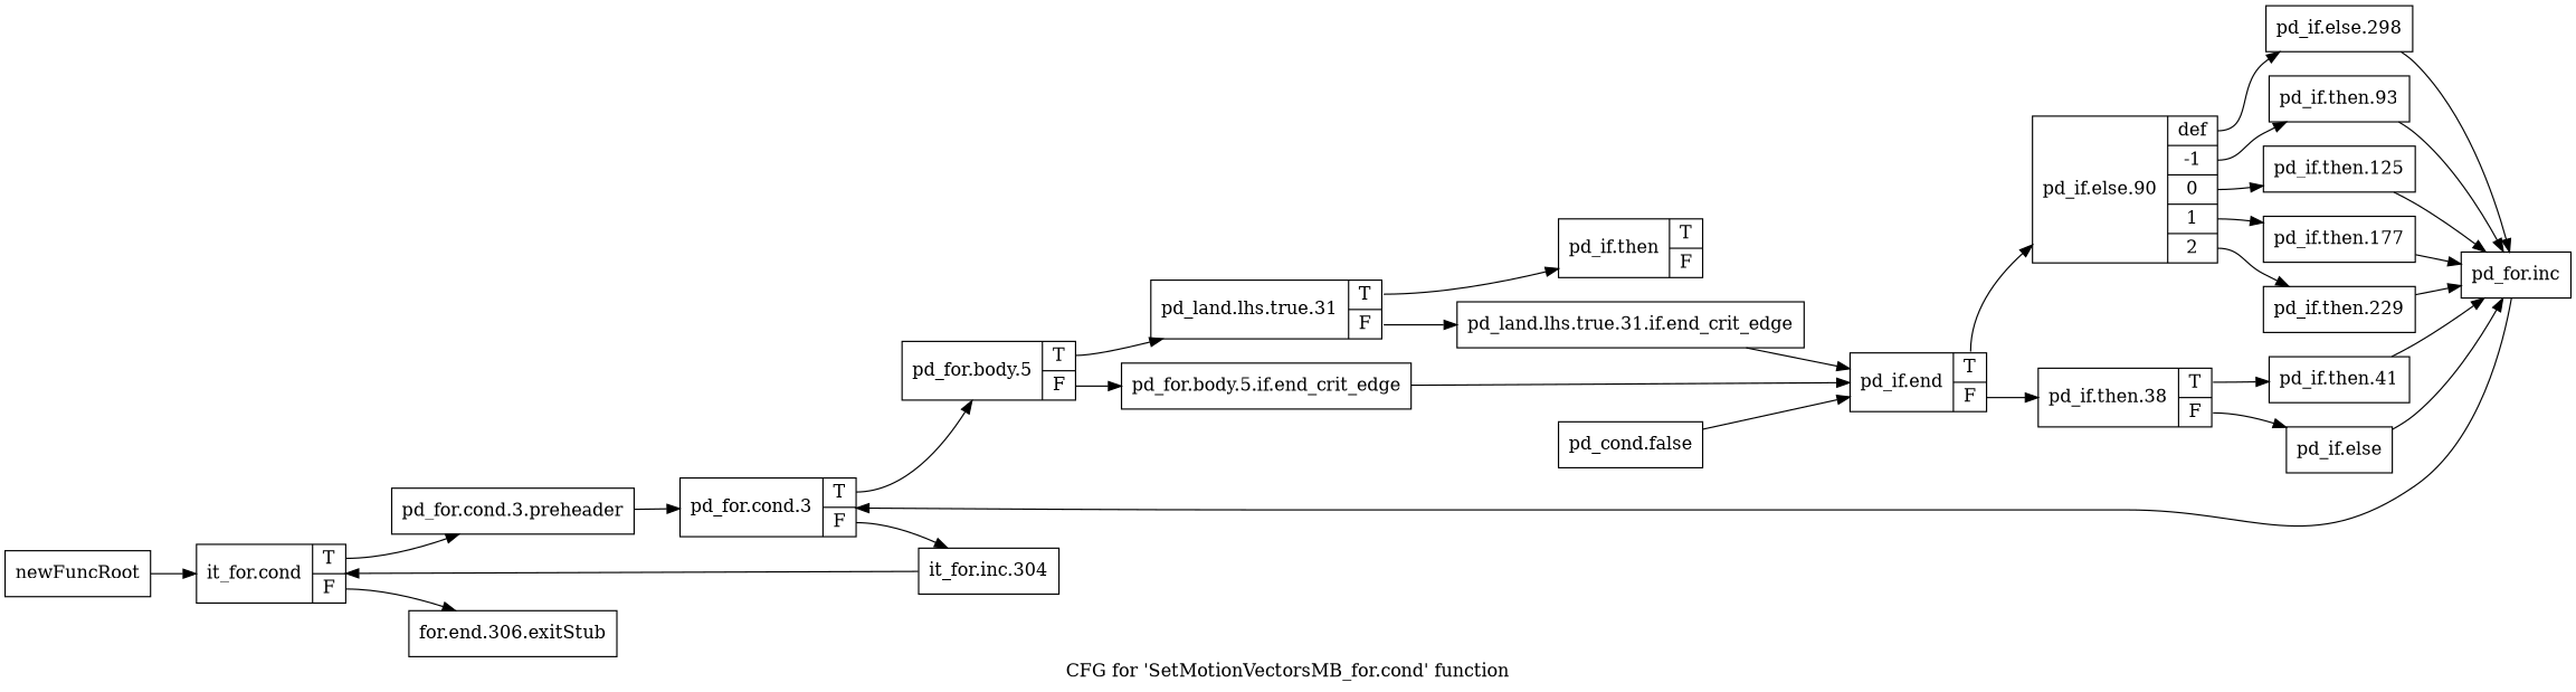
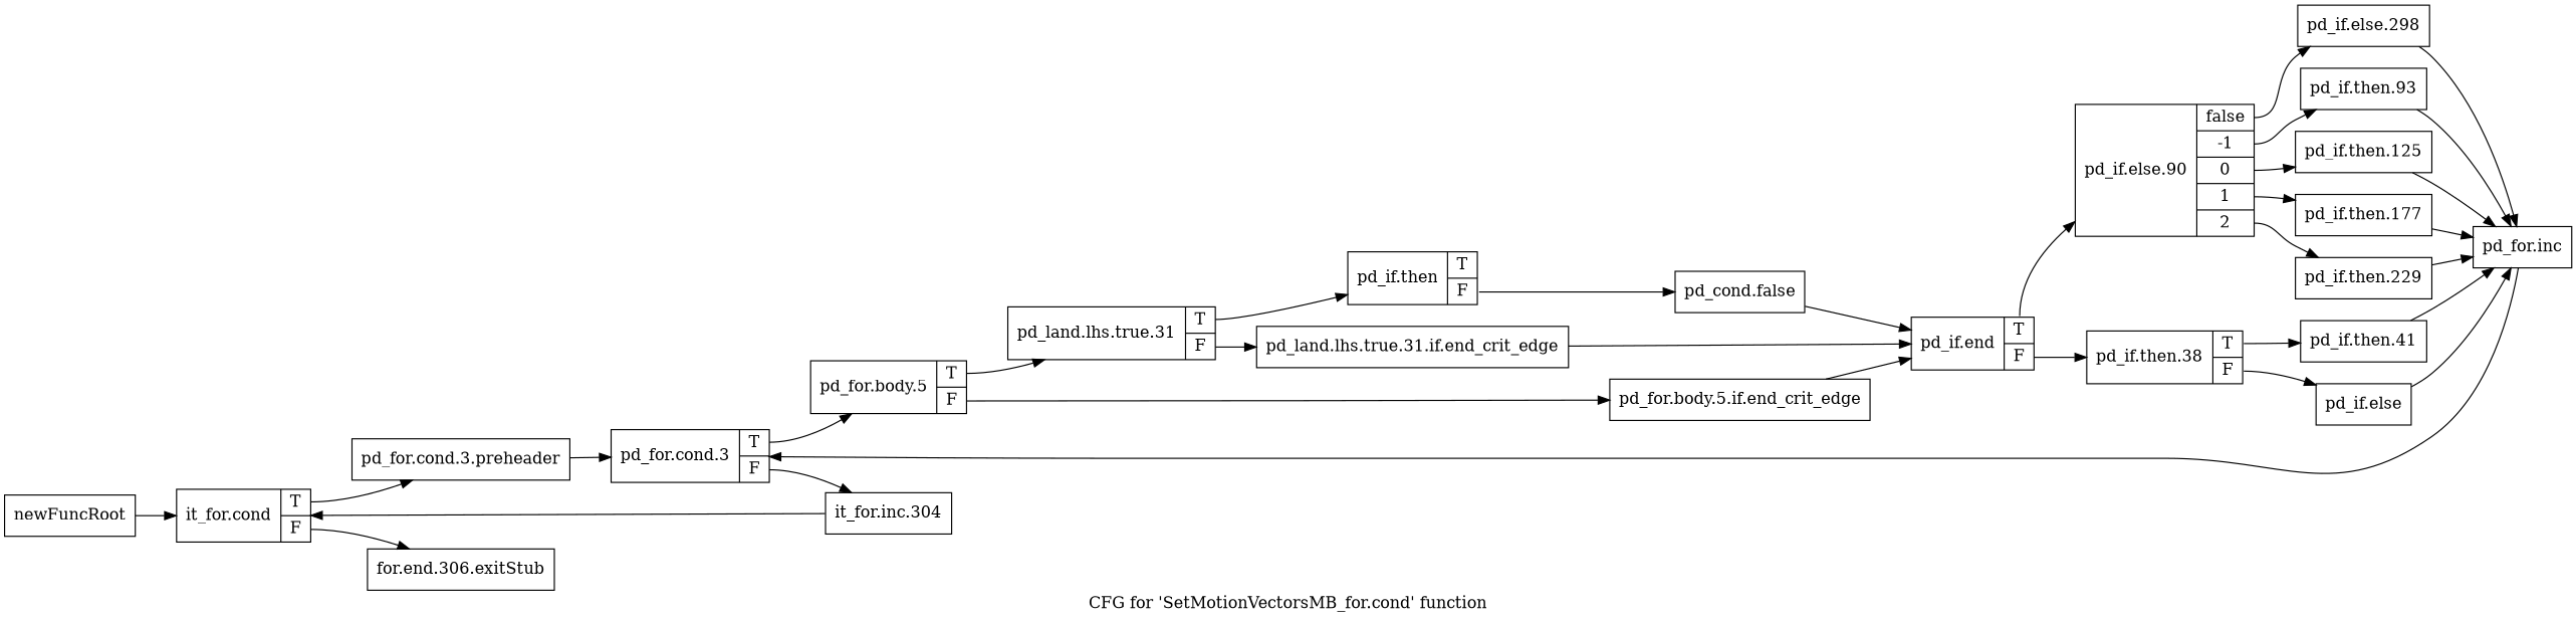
  digraph {
    label="CFG for 'SetMotionVectorsMB_for.cond' function"
    rankdir=LR
    node [shape=record]
    n1 [label="{newFuncRoot}"]
    n2 [label="{it_for.cond|{<s0>T|<s1>F}}"]
    n3 [label="{for.end.306.exitStub}"]
    n4 [label="{pd_for.cond.3.preheader}"]
    n5 [label="{pd_for.cond.3|{<s0>T|<s1>F}}"]
    n6 [label="{pd_for.body.5|{<s0>T|<s1>F}}"]
    n7 [label="{it_for.inc.304}"]
    n8 [label="{pd_land.lhs.true.31|{<s0>T|<s1>F}}"]
    n9 [label="{pd_for.body.5.if.end_crit_edge}"]
    n10 [label="{pd_if.then|{<s0>T|<s1>F}}"]
    n11 [label="{pd_land.lhs.true.31.if.end_crit_edge}"]
    n12 [label="{pd_if.end|{<s0>T|<s1>F}}"]
    n13 [label="{pd_cond.false}"]
-   n14 [label="{pd_if.else.90|{<s0>def|<s1>-1|<s2>0|<s3>1|<s4>2}}"]
+   n14 [label="{pd_if.else.90|{<s0>false|<s1>-1|<s2>0|<s3>1|<s4>2}}"]
    n15 [label="{pd_if.then.38|{<s0>T|<s1>F}}"]
    n16 [label="{pd_if.else.298}"]
    n17 [label="{pd_if.then.93}"]
    n18 [label="{pd_if.then.125}"]
    n19 [label="{pd_if.then.177}"]
    n20 [label="{pd_if.then.229}"]
    n21 [label="{pd_if.then.41}"]
    n22 [label="{pd_if.else}"]
    n23 [label="{pd_for.inc}"]
    n1 -> n2
    n2 -> n3 [tailport=s1]
    n2 -> n4 [tailport=s0]
    n4 -> n5
    n5 -> n6 [tailport=s0]
    n5 -> n7 [tailport=s1]
    n6 -> n8 [tailport=s0]
    n6 -> n9 [tailport=s1]
    n7 -> n2
    n8 -> n10 [tailport=s0]
    n8 -> n11 [tailport=s1]
    n9 -> n12
+   n10 -> n13 [tailport=s1]
    n11 -> n12
    n12 -> n14 [tailport=s0]
    n12 -> n15 [tailport=s1]
    n13 -> n12
    n14 -> n16 [tailport=s0]
    n14 -> n17 [tailport=s1]
    n14 -> n18 [tailport=s2]
    n14 -> n19 [tailport=s3]
    n14 -> n20 [tailport=s4]
    n15 -> n21 [tailport=s0]
    n15 -> n22 [tailport=s1]
    n16 -> n23
    n17 -> n23
    n18 -> n23
    n19 -> n23
    n20 -> n23
    n21 -> n23
    n22 -> n23
    n23 -> n5
  }
